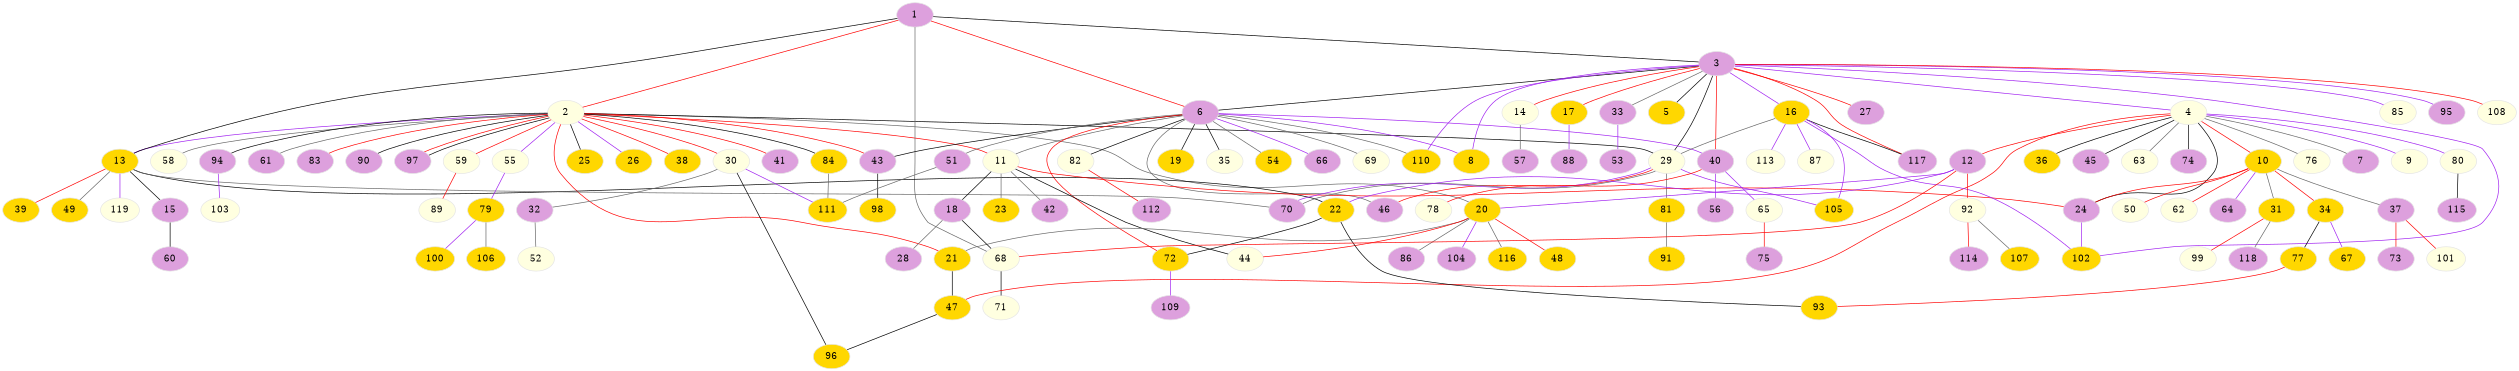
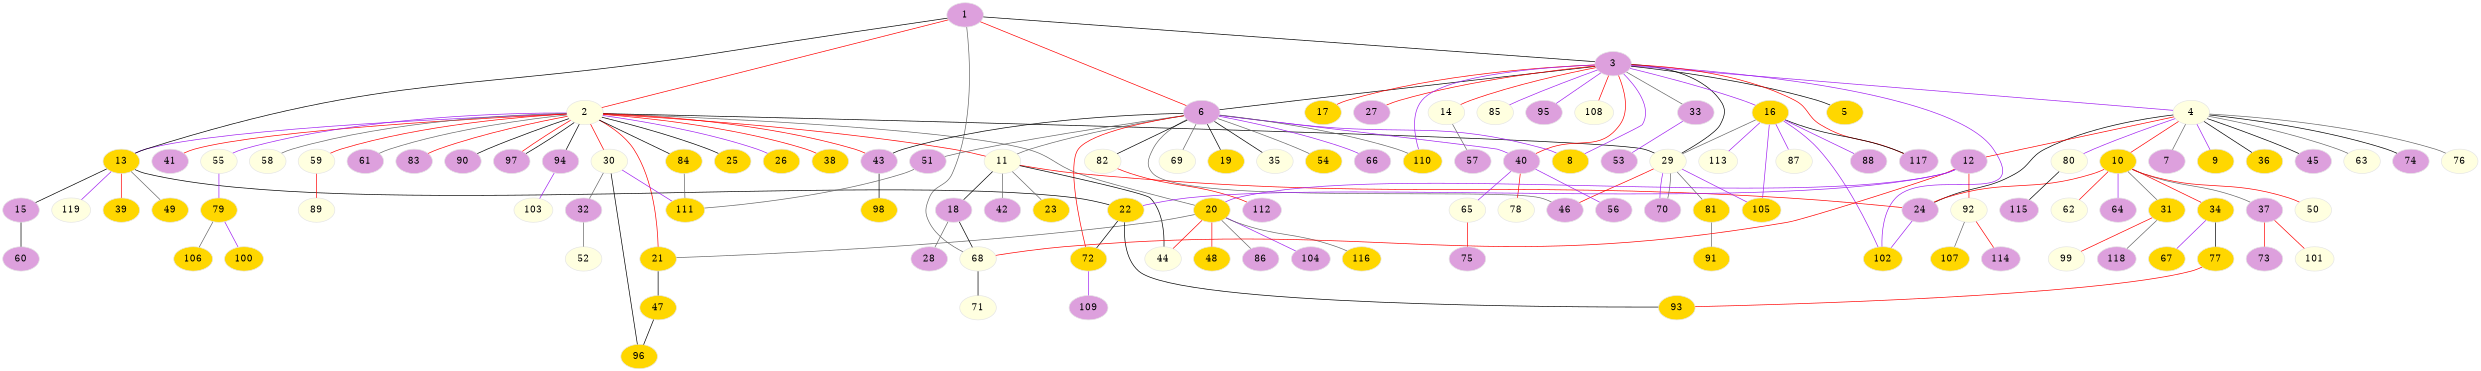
  graph {
    fontname="DejaVu Serif"
    node [color=gray90 fillcolor=plum fontname="DejaVu Serif" style=filled]
    edge [color=red fontname="DejaVu Serif"]
    2 [fillcolor=lightyellow]
    1
    3
    6
    13 [fillcolor=gold]
    68 [fillcolor=lightyellow]
    11 [fillcolor=lightyellow]
    20 [fillcolor=gold]
    21 [fillcolor=gold]
    25 [fillcolor=gold]
    26 [fillcolor=gold]
    29 [fillcolor=lightyellow]
    30 [fillcolor=lightyellow]
    38 [fillcolor=gold]
    41
    43
    55 [fillcolor=lightyellow]
    58 [fillcolor=lightyellow]
    59 [fillcolor=lightyellow]
    61
    83
    84 [fillcolor=gold]
    90
    94
    97
    4 [fillcolor=lightyellow]
    5 [fillcolor=gold]
    8 [fillcolor=gold]
    14 [fillcolor=lightyellow]
    16 [fillcolor=gold]
    17 [fillcolor=gold]
    27
    33
    40
    85 [fillcolor=lightyellow]
    95
    102 [fillcolor=gold]
    108 [fillcolor=lightyellow]
    110 [fillcolor=gold]
    117
    19 [fillcolor=gold]
    35 [fillcolor=lightyellow]
    46
    51
    54 [fillcolor=gold]
    66
    69 [fillcolor=lightyellow]
    72 [fillcolor=gold]
    82 [fillcolor=lightyellow]
    22 [fillcolor=gold]
    15
    39 [fillcolor=gold]
    49 [fillcolor=gold]
    70
    119 [fillcolor=lightyellow]
    71 [fillcolor=lightyellow]
    24
    18
    23 [fillcolor=gold]
    42
    44 [fillcolor=lightyellow]
    48 [fillcolor=gold]
    86
    104
    116 [fillcolor=gold]
    47 [fillcolor=gold]
    105 [fillcolor=gold]
    81 [fillcolor=gold]
    32
    96 [fillcolor=gold]
    111 [fillcolor=gold]
    98 [fillcolor=gold]
    79 [fillcolor=gold]
    89 [fillcolor=lightyellow]
    103 [fillcolor=lightyellow]
    7
-   9 [fillcolor=lightyellow]
+   9 [fillcolor=gold]
    10 [fillcolor=gold]
    12
    36 [fillcolor=gold]
    45
    63 [fillcolor=lightyellow]
    74
    76 [fillcolor=lightyellow]
    80 [fillcolor=lightyellow]
    57
    87 [fillcolor=lightyellow]
    88
    113 [fillcolor=lightyellow]
    53
    56
    65 [fillcolor=lightyellow]
    78 [fillcolor=lightyellow]
    31 [fillcolor=gold]
    34 [fillcolor=gold]
    37
    50 [fillcolor=lightyellow]
    62 [fillcolor=lightyellow]
    64
    92 [fillcolor=lightyellow]
    115
    109
    112
    99 [fillcolor=lightyellow]
    118
    67 [fillcolor=gold]
    77 [fillcolor=gold]
    73
    101 [fillcolor=lightyellow]
    28
    93 [fillcolor=gold]
    107 [fillcolor=gold]
    114
    60
    91 [fillcolor=gold]
    52 [fillcolor=lightyellow]
    75
    100 [fillcolor=gold]
    106 [fillcolor=gold]
    2 -- 13 [color=purple]
    2 -- 11
    2 -- 20 [color=gray40]
    2 -- 21
    2 -- 25 [color=black]
    2 -- 26 [color=purple]
    2 -- 29 [color=black]
    2 -- 30
    2 -- 38
    2 -- 41
    2 -- 43
    2 -- 55 [color=purple]
    2 -- 58 [color=gray40]
    2 -- 59
    2 -- 61 [color=gray40]
    2 -- 83
    2 -- 84 [color=black]
    2 -- 90 [color=black]
    2 -- 94 [color=black]
    2 -- 97
    2 -- 97 [color=black]
    1 -- 2
    1 -- 3 [color=black]
    1 -- 6
    1 -- 13 [color=black]
    1 -- 68 [color=gray40]
    3 -- 6 [color=black]
    3 -- 29 [color=black]
    3 -- 4 [color=purple]
    3 -- 5 [color=black]
    3 -- 8 [color=purple]
    3 -- 14
    3 -- 16 [color=purple]
    3 -- 17
    3 -- 27
    3 -- 33 [color=gray40]
    3 -- 40
    3 -- 85 [color=purple]
    3 -- 95 [color=purple]
    3 -- 102 [color=purple]
    3 -- 108
    3 -- 110 [color=purple]
    3 -- 117
    6 -- 11 [color=gray40]
    6 -- 43 [color=black]
    6 -- 8 [color=purple]
    6 -- 40 [color=purple]
    6 -- 110 [color=gray40]
    6 -- 19 [color=black]
    6 -- 35 [color=black]
    6 -- 46 [color=gray40]
    6 -- 51 [color=gray40]
    6 -- 54 [color=gray40]
    6 -- 66 [color=purple]
    6 -- 69 [color=gray40]
    6 -- 72
    6 -- 82 [color=black]
    13 -- 22 [color=black]
    13 -- 15 [color=black]
    13 -- 39
    13 -- 49 [color=gray40]
-   13 -- 70 [color=gray40]
    13 -- 119 [color=purple]
    68 -- 71 [color=black]
    11 -- 24
    11 -- 18 [color=black]
    11 -- 23 [color=gray40]
    11 -- 42 [color=gray40]
    11 -- 44 [color=black]
    20 -- 21 [color=gray40]
    20 -- 44
    20 -- 48
    20 -- 86 [color=gray40]
    20 -- 104 [color=purple]
    20 -- 116 [color=gray40]
    21 -- 47 [color=black]
    29 -- 46
    29 -- 70 [color=purple]
    29 -- 70 [color=gray40]
    29 -- 105 [color=purple]
    29 -- 81 [color=gray40]
    30 -- 32 [color=gray40]
    30 -- 96 [color=black]
    30 -- 111 [color=purple]
    43 -- 98 [color=black]
    55 -- 79 [color=purple]
    59 -- 89
    84 -- 111 [color=gray40]
    94 -- 103 [color=purple]
    4 -- 24 [color=black]
-   4 -- 47
    4 -- 7 [color=gray40]
    4 -- 9 [color=purple]
    4 -- 10
    4 -- 12
    4 -- 36 [color=black]
    4 -- 45 [color=black]
    4 -- 63 [color=gray40]
    4 -- 74 [color=black]
    4 -- 76 [color=gray40]
    4 -- 80 [color=purple]
    14 -- 57 [color=gray40]
    16 -- 29 [color=gray40]
    16 -- 102 [color=purple]
    16 -- 117 [color=black]
    16 -- 105 [color=purple]
    16 -- 87 [color=purple]
-   17 -- 88 [color=purple]
+   16 -- 88 [color=purple]
    16 -- 113 [color=purple]
    33 -- 53 [color=purple]
    40 -- 56 [color=purple]
    40 -- 65 [color=purple]
    40 -- 78
    51 -- 111 [color=gray40]
    72 -- 109 [color=purple]
    82 -- 112
    22 -- 72 [color=black]
    22 -- 93 [color=black]
    15 -- 60 [color=black]
    24 -- 102 [color=purple]
    18 -- 68 [color=black]
    18 -- 28 [color=gray40]
    47 -- 96 [color=black]
    81 -- 91 [color=gray40]
    32 -- 52 [color=gray40]
    79 -- 100 [color=purple]
    79 -- 106 [color=gray40]
    10 -- 24
    10 -- 31 [color=gray40]
    10 -- 34
    10 -- 37 [color=gray40]
    10 -- 50
    10 -- 62
    10 -- 64 [color=purple]
    12 -- 68
    12 -- 20 [color=purple]
    12 -- 22 [color=purple]
    12 -- 92
    80 -- 115 [color=black]
    65 -- 75
    31 -- 99
    31 -- 118 [color=gray40]
    34 -- 67 [color=purple]
    34 -- 77 [color=black]
    37 -- 73
    37 -- 101
    92 -- 107 [color=gray40]
    92 -- 114
    77 -- 93
  }
